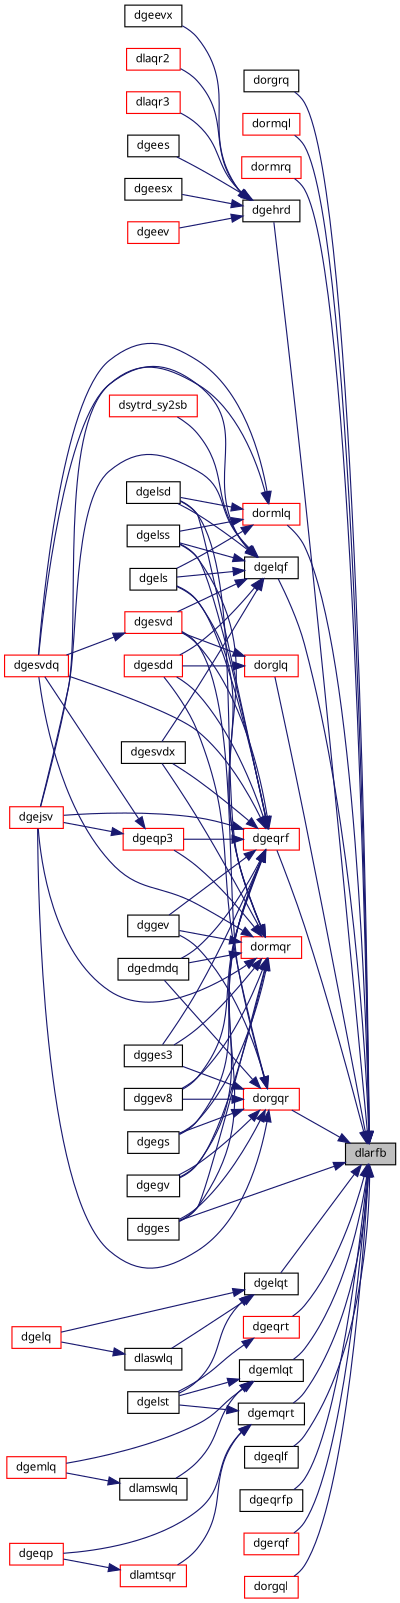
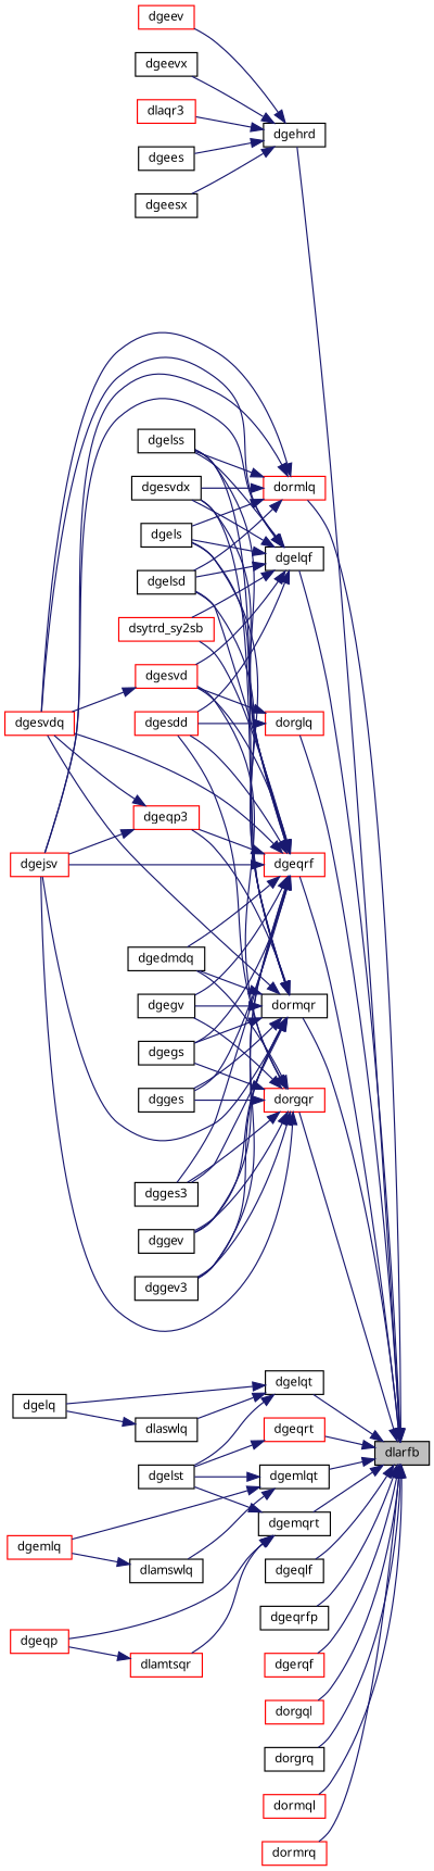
  digraph {
    fontname="Noto Sans"
    rankdir=RL
    node [color=black fillcolor=white fontname="Noto Sans" fontsize=10 shape=record style=filled]
    edge [color=midnightblue dir=back fontname="Noto Sans" fontsize=10 labelfontname=Helvetica labelfontsize=10 style=solid]
    n1 [fillcolor=grey75 fontcolor=black height=0.2 label=dlarfb width=0.4]
    n2 [height=0.2 label=dgehrd width=0.4]
    n3 [height=0.2 label=dgelqf width=0.4]
    n4 [height=0.2 label=dgelqt width=0.4]
    n5 [height=0.2 label=dgemlqt width=0.4]
    n6 [height=0.2 label=dgemqrt width=0.4]
    n7 [height=0.2 label=dgeqlf width=0.4]
    n8 [color=red height=0.2 label=dgeqrf width=0.4]
    n9 [height=0.2 label=dgeqrfp width=0.4]
    n10 [color=red height=0.2 label=dgeqrt width=0.4]
    n11 [color=red height=0.2 label=dgerqf width=0.4]
    n12 [color=red height=0.2 label=dorglq width=0.4]
    n13 [color=red height=0.2 label=dorgql width=0.4]
    n14 [color=red height=0.2 label=dorgqr width=0.4]
    n15 [height=0.2 label=dorgrq width=0.4]
    n16 [color=red height=0.2 label=dormlq width=0.4]
    n17 [color=red height=0.2 label=dormql width=0.4]
-   n18 [color=red height=0.2 label=dormqr width=0.4]
+   n18 [height=0.2 label=dormqr width=0.4]
    n19 [color=red height=0.2 label=dormrq width=0.4]
    n20 [height=0.2 label=dgees width=0.4]
    n21 [height=0.2 label=dgeesx width=0.4]
    n22 [color=red height=0.2 label=dgeev width=0.4]
    n23 [height=0.2 label=dgeevx width=0.4]
-   n24 [color=red height=0.2 label=dlaqr2 width=0.4]
    n25 [color=red height=0.2 label=dlaqr3 width=0.4]
    n26 [color=red height=0.2 label=dgejsv width=0.4]
    n27 [height=0.2 label=dgels width=0.4]
    n28 [height=0.2 label=dgelsd width=0.4]
    n29 [height=0.2 label=dgelss width=0.4]
    n30 [color=red height=0.2 label=dgesdd width=0.4]
    n31 [color=red height=0.2 label=dgesvd width=0.4]
    n32 [color=red height=0.2 label=dgesvdq width=0.4]
    n33 [height=0.2 label=dgesvdx width=0.4]
    n34 [color=red height=0.2 label=dsytrd_sy2sb width=0.4]
-   n35 [color=red height=0.2 label=dgelq width=0.4]
+   n35 [height=0.2 label=dgelq width=0.4]
    n36 [height=0.2 label=dgelst width=0.4]
    n37 [height=0.2 label=dlaswlq width=0.4]
    n38 [color=red height=0.2 label=dgemlq width=0.4]
    n39 [height=0.2 label=dlamswlq width=0.4]
    n40 [color=red height=0.2 label=dgeqp width=0.4]
    n41 [color=red height=0.2 label=dlamtsqr width=0.4]
    n42 [height=0.2 label=dgedmdq width=0.4]
    n43 [height=0.2 label=dgegs width=0.4]
    n44 [height=0.2 label=dgegv width=0.4]
    n45 [color=red height=0.2 label=dgeqp3 width=0.4]
    n46 [height=0.2 label=dgges width=0.4]
    n47 [height=0.2 label=dgges3 width=0.4]
    n48 [height=0.2 label=dggev width=0.4]
-   n49 [height=0.2 label=dggev8 width=0.4]
+   n49 [height=0.2 label=dggev3 width=0.4]
    n1 -> n2
    n1 -> n3
    n1 -> n4
    n1 -> n5
    n1 -> n6
    n1 -> n7
    n1 -> n8
    n1 -> n9
    n1 -> n10
    n1 -> n11
    n1 -> n12
    n1 -> n13
    n1 -> n14
    n1 -> n15
    n1 -> n16
    n1 -> n17
-   n1 -> n46
+   n1 -> n18
    n1 -> n19
    n2 -> n20
    n2 -> n21
    n2 -> n22
    n2 -> n23
-   n2 -> n24
    n2 -> n25
    n3 -> n26
    n3 -> n27
    n3 -> n28
    n3 -> n29
    n3 -> n30
    n3 -> n31
    n3 -> n32
    n3 -> n33
    n3 -> n34
    n4 -> n35
    n4 -> n36
    n4 -> n37
    n5 -> n36
    n5 -> n38
    n5 -> n39
    n6 -> n36
    n6 -> n40
    n6 -> n41
    n8 -> n26
    n8 -> n27
    n8 -> n28
    n8 -> n29
    n8 -> n30
    n8 -> n31
    n8 -> n32
    n8 -> n33
+   n8 -> n34
    n8 -> n42
    n8 -> n43
    n8 -> n44
    n8 -> n45
    n8 -> n46
    n8 -> n47
    n8 -> n48
    n8 -> n49
    n10 -> n36
    n12 -> n30
    n12 -> n31
    n14 -> n26
    n14 -> n30
    n14 -> n31
    n14 -> n42
    n14 -> n43
    n14 -> n44
    n14 -> n46
    n14 -> n47
    n14 -> n48
    n14 -> n49
    n16 -> n26
    n16 -> n27
    n16 -> n28
    n16 -> n29
    n16 -> n32
+   n16 -> n33
    n18 -> n26
    n18 -> n27
    n18 -> n28
    n18 -> n29
    n18 -> n32
    n18 -> n33
    n18 -> n42
    n18 -> n43
    n18 -> n44
    n18 -> n45
    n18 -> n46
    n18 -> n47
    n18 -> n48
    n18 -> n49
    n31 -> n32
    n37 -> n35
    n39 -> n38
    n41 -> n40
    n45 -> n26
    n45 -> n32
  }
